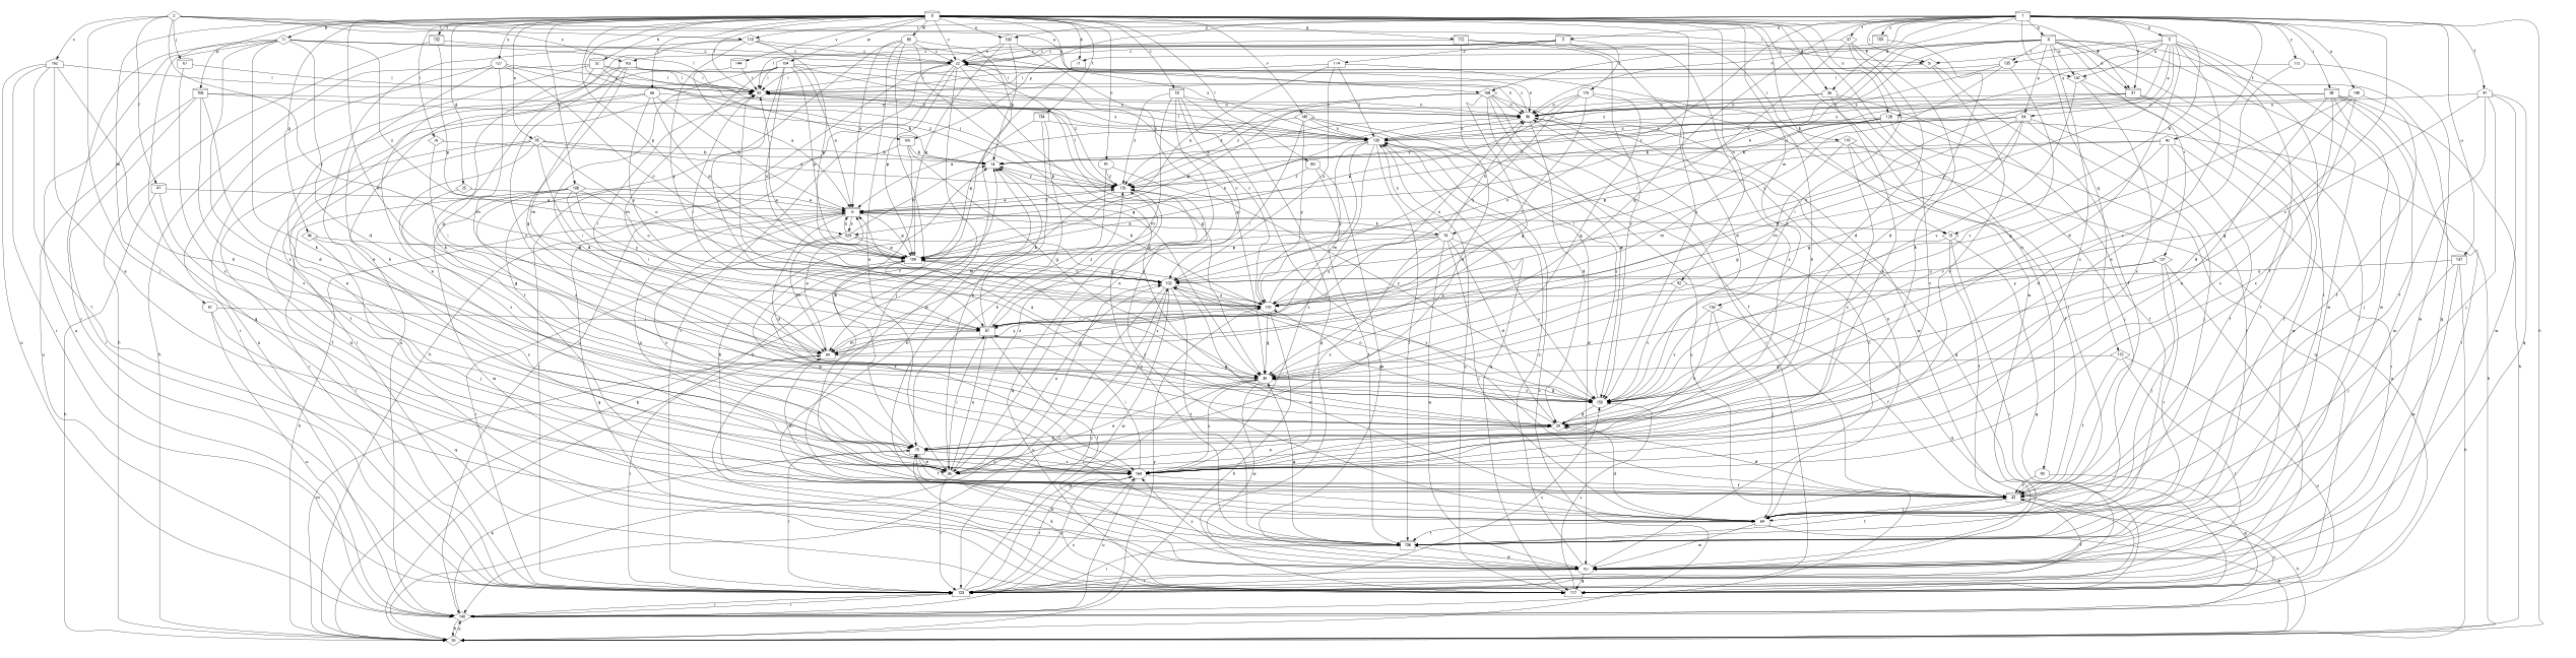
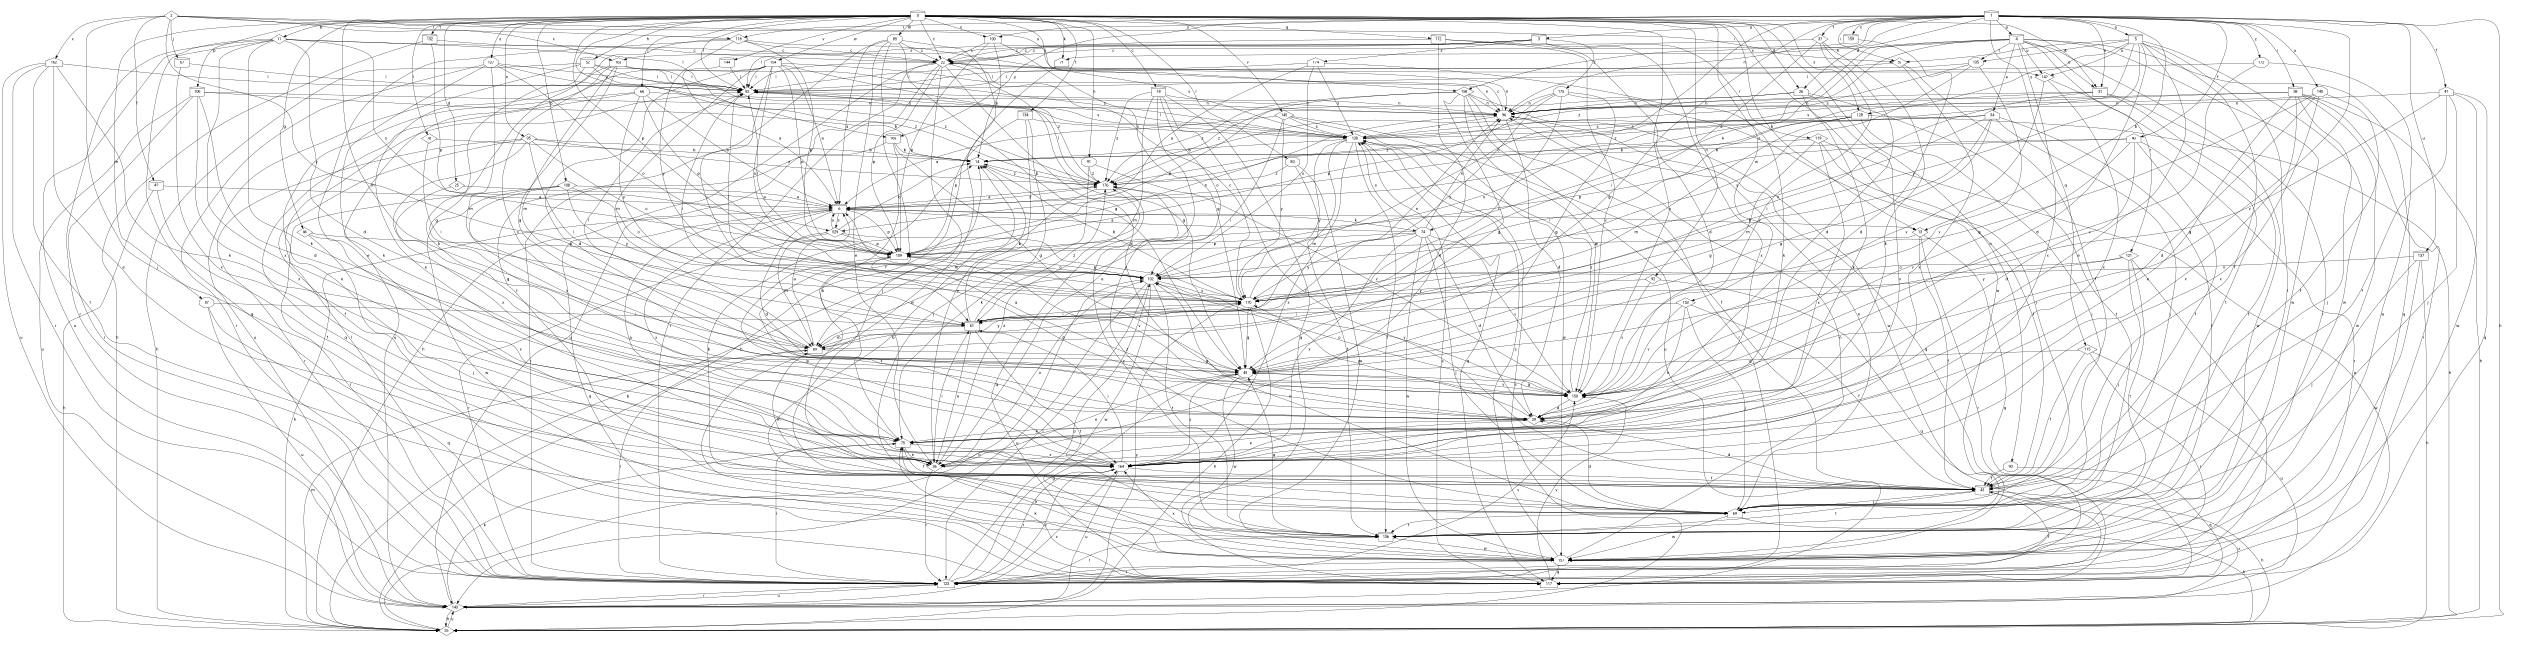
  strict digraph {
    fontname=Roboto
    node [fontname=Roboto shape=diamond]
    edge [fontname=Roboto]
    0 [shape=cylinder]
    11
    13
    18 [shape=cylinder]
    22
    25
    26 [shape=house]
    31 [shape=cylinder]
    46
    52 [shape=cylinder]
    66 [shape=octagon]
    71 [shape=house]
    78
    80 [shape=octagon]
    82
    85 [shape=octagon]
    87 [shape=octagon]
    89 [shape=house]
    90 [shape=octagon]
    91 [shape=octagon]
    92
    95
    100 [shape=house]
    106 [shape=cylinder]
    108
    109 [shape=house]
    112 [shape=cylinder]
    127 [shape=octagon]
    128 [shape=house]
    132 [shape=cylinder]
    134 [shape=cylinder]
    144 [shape=cylinder]
    145
    150 [shape=octagon]
    153
    154 [shape=house]
    157 [shape=octagon]
    158
    169 [shape=cylinder]
    164 [shape=octagon]
    117 [shape=house]
    123 [shape=house]
    29
    n44 [label=529]
    75 [shape=house]
    143
    43 [shape=cylinder]
    96 [shape=octagon]
    102 [shape=octagon]
    176 [shape=house]
    36
    49 [shape=octagon]
    55
    69 [shape=house]
    6 [shape=cylinder]
    136 [shape=cylinder]
    61 [shape=cylinder]
    130 [shape=house]
    170 [shape=octagon]
    14 [shape=house]
    1 [shape=cylinder]
    3 [shape=cylinder]
    4 [shape=cylinder]
    5 [shape=cylinder]
    37
    40 [shape=house]
    41 [shape=house]
    58 [shape=cylinder]
    59
    115
    118
    137 [shape=cylinder]
    140 [shape=octagon]
    159 [shape=cylinder]
    172 [shape=octagon]
    163 [shape=house]
    119
    174 [shape=house]
    175 [shape=octagon]
    142
    34 [shape=house]
    74 [shape=octagon]
    121
    135 [shape=octagon]
    2
    42 [shape=cylinder]
    67 [shape=cylinder]
    162 [shape=house]
    0 -> 11 [label=b]
    0 -> 13 [label=b]
    0 -> 18 [label=c]
    0 -> 22 [label=c]
    0 -> 25 [label=d]
    0 -> 26 [label=d]
    0 -> 31 [label=e]
    0 -> 46 [label=g]
    0 -> 52 [label=h]
    0 -> 66 [label=j]
    0 -> 71 [label=k]
    0 -> 78 [label=l]
    0 -> 80 [label=l]
    0 -> 82 [label=l]
    0 -> 85 [label=m]
    0 -> 87 [label=m]
    0 -> 89 [label=m]
    0 -> 90 [label=n]
    0 -> 91 [label=n]
    0 -> 92 [label=n]
    0 -> 95 [label=n]
    0 -> 100 [label=o]
    0 -> 106 [label=p]
    0 -> 108 [label=p]
    0 -> 109 [label=p]
    0 -> 112 [label=q]
    0 -> 127 [label=s]
    0 -> 128 [label=s]
    0 -> 132 [label=t]
    0 -> 134 [label=t]
    0 -> 144 [label=v]
    0 -> 145 [label=v]
    0 -> 150 [label=v]
    0 -> 153 [label=w]
    0 -> 154 [label=w]
    0 -> 157 [label=w]
    0 -> 158 [label=x]
    0 -> 169 [label=y]
    11 -> 22 [label=c]
    11 -> 82 [label=l]
    11 -> 164 [label=x]
    11 -> 117 [label=q]
    11 -> 123 [label=r]
    11 -> 29 [label=d]
    11 -> n44 [label=s]
    11 -> 75 [label=k]
    11 -> 143 [label=u]
    13 -> 109 [label=p]
    13 -> 117 [label=q]
    13 -> 123 [label=r]
    13 -> 43 [label=f]
    18 -> 89 [label=m]
    18 -> 117 [label=q]
    18 -> 43 [label=f]
    18 -> 96 [label=n]
    18 -> 102 [label=o]
    18 -> 176 [label=z]
    18 -> 36 [label=e]
    22 -> 82 [label=l]
    22 -> 109 [label=p]
    22 -> 123 [label=r]
    22 -> 29 [label=d]
    22 -> 143 [label=u]
    22 -> 96 [label=n]
    22 -> 49 [label=g]
    22 -> 55 [label=h]
    22 -> 69 [label=j]
    25 -> 49 [label=g]
    25 -> 6 [label=a]
    26 -> 164 [label=x]
    26 -> 75 [label=k]
    26 -> 96 [label=n]
    26 -> 176 [label=z]
    26 -> 136 [label=t]
    31 -> 157 [label=w]
    31 -> 96 [label=n]
    31 -> 136 [label=t]
    31 -> 61 [label=i]
    31 -> 130 [label=s]
    46 -> 109 [label=p]
    46 -> 164 [label=x]
    46 -> 69 [label=j]
    52 -> 82 [label=l]
    52 -> 143 [label=u]
-   52 -> 176 [label=j]
+   52 -> 176 [label=z]
    52 -> 49 [label=g]
    52 -> 55 [label=h]
    52 -> 130 [label=s]
    66 -> 109 [label=p]
    66 -> 117 [label=q]
    66 -> 96 [label=n]
    66 -> 36 [label=e]
    66 -> 6 [label=a]
    66 -> 170 [label=y]
    71 -> 55 [label=h]
    78 -> 61 [label=i]
    78 -> 14 [label=b]
    80 -> 157 [label=w]
    80 -> 176 [label=z]
    80 -> 136 [label=t]
    82 -> 96 [label=n]
    82 -> 61 [label=i]
    82 -> 130 [label=s]
    85 -> 22 [label=c]
    85 -> 157 [label=w]
    85 -> 43 [label=f]
    85 -> 36 [label=e]
    85 -> 49 [label=g]
    85 -> 6 [label=a]
    85 -> 136 [label=t]
    87 -> 117 [label=q]
    87 -> 143 [label=u]
    87 -> 61 [label=i]
    89 -> 82 [label=l]
    89 -> 123 [label=r]
    89 -> 49 [label=g]
    89 -> 6 [label=a]
    89 -> 170 [label=y]
    90 -> 117 [label=q]
    90 -> 43 [label=f]
    91 -> 150 [label=v]
    91 -> 75 [label=k]
    91 -> 176 [label=z]
    92 -> 150 [label=v]
    92 -> 117 [label=q]
    92 -> 170 [label=y]
    95 -> 164 [label=x]
    95 -> 123 [label=r]
    95 -> 43 [label=f]
    95 -> 102 [label=o]
    95 -> 176 [label=z]
    95 -> 61 [label=i]
    95 -> 14 [label=b]
    100 -> 22 [label=c]
    100 -> 109 [label=p]
    100 -> 49 [label=g]
    100 -> 14 [label=b]
    106 -> 164 [label=x]
    106 -> 123 [label=r]
    106 -> 29 [label=d]
    106 -> 143 [label=u]
    106 -> 96 [label=n]
    106 -> 14 [label=b]
    108 -> 150 [label=v]
    108 -> 157 [label=w]
    108 -> 123 [label=r]
    108 -> 102 [label=o]
    108 -> 6 [label=a]
    108 -> 170 [label=y]
    109 -> 82 [label=l]
    109 -> 150 [label=v]
    109 -> 164 [label=x]
    109 -> 29 [label=d]
    109 -> 96 [label=n]
    109 -> 102 [label=o]
    112 -> 22 [label=c]
    112 -> 150 [label=v]
    112 -> 29 [label=d]
    112 -> 36 [label=e]
    127 -> 82 [label=l]
    127 -> 89 [label=m]
    127 -> 123 [label=r]
    127 -> 75 [label=k]
    127 -> 102 [label=o]
    127 -> 176 [label=z]
    128 -> 89 [label=m]
-   128 -> 117 [label=q]
    128 -> 102 [label=o]
    128 -> 55 [label=h]
    128 -> 69 [label=j]
    128 -> 61 [label=i]
    128 -> 130 [label=s]
    132 -> 22 [label=c]
    132 -> 109 [label=p]
    132 -> 55 [label=h]
    134 -> 109 [label=p]
    134 -> 36 [label=e]
    134 -> 69 [label=j]
    134 -> 130 [label=s]
    144 -> 82 [label=l]
    144 -> 6 [label=a]
    145 -> 157 [label=w]
    145 -> 43 [label=f]
    145 -> 6 [label=a]
    145 -> 61 [label=i]
    145 -> 130 [label=s]
    145 -> 170 [label=y]
    150 -> 29 [label=d]
    150 -> 102 [label=o]
    150 -> 49 [label=g]
    150 -> 6 [label=a]
    150 -> 130 [label=s]
    153 -> 150 [label=v]
    153 -> 75 [label=k]
    153 -> 43 [label=f]
    153 -> 69 [label=j]
-   108 -> 61 [label=i]
+   153 -> 61 [label=i]
    154 -> 82 [label=l]
    154 -> 89 [label=m]
    154 -> 109 [label=p]
    154 -> 29 [label=d]
    154 -> 143 [label=u]
    154 -> 96 [label=n]
    154 -> 102 [label=o]
    154 -> 176 [label=z]
    154 -> 6 [label=a]
    154 -> 61 [label=i]
    157 -> 164 [label=x]
    157 -> 117 [label=q]
    157 -> 123 [label=r]
    157 -> 75 [label=k]
    157 -> 96 [label=n]
    157 -> 130 [label=s]
    158 -> 109 [label=p]
    158 -> 150 [label=v]
    158 -> 157 [label=w]
    158 -> 123 [label=r]
    158 -> 143 [label=u]
    158 -> 96 [label=n]
    158 -> 176 [label=z]
    158 -> 49 [label=g]
    169 -> 123 [label=r]
    169 -> 75 [label=k]
    169 -> 49 [label=g]
    169 -> 14 [label=b]
    164 -> 109 [label=p]
    164 -> 123 [label=r]
    164 -> 143 [label=u]
    164 -> 43 [label=f]
    164 -> 61 [label=i]
    117 -> 150 [label=v]
    117 -> 75 [label=k]
    117 -> 130 [label=s]
    123 -> 82 [label=l]
    123 -> 150 [label=v]
    123 -> 164 [label=x]
-   123 -> 143 [label=r]
+   123 -> 143 [label=u]
    123 -> 43 [label=f]
    123 -> 102 [label=o]
    123 -> 49 [label=g]
    29 -> 75 [label=k]
    29 -> 36 [label=e]
    29 -> 170 [label=y]
    n44 -> 89 [label=m]
    n44 -> 109 [label=p]
    n44 -> 123 [label=r]
    n44 -> 6 [label=a]
    n44 -> 170 [label=y]
    n44 -> 14 [label=b]
    75 -> 164 [label=x]
    75 -> 123 [label=r]
    75 -> 43 [label=f]
    75 -> 36 [label=e]
    143 -> 164 [label=x]
    143 -> 123 [label=r]
    143 -> 75 [label=k]
    143 -> 55 [label=h]
    143 -> 170 [label=y]
    43 -> 89 [label=m]
    43 -> 29 [label=d]
    43 -> 143 [label=u]
    43 -> 55 [label=h]
    43 -> 69 [label=j]
    43 -> 136 [label=t]
    96 -> 22 [label=c]
    96 -> 117 [label=q]
    96 -> 29 [label=d]
    96 -> 130 [label=s]
    102 -> 109 [label=p]
    102 -> 150 [label=v]
    102 -> 157 [label=w]
    102 -> 123 [label=r]
    102 -> 143 [label=u]
    102 -> 136 [label=t]
    102 -> 170 [label=y]
    176 -> 82 [label=l]
    176 -> 89 [label=m]
    176 -> 117 [label=q]
    176 -> 6 [label=a]
    176 -> 14 [label=b]
    36 -> 123 [label=r]
    36 -> 102 [label=o]
    36 -> 176 [label=z]
    36 -> 6 [label=a]
    36 -> 61 [label=i]
    49 -> 150 [label=v]
    49 -> 157 [label=w]
    49 -> 164 [label=x]
    49 -> 36 [label=e]
    55 -> 89 [label=m]
    55 -> 143 [label=u]
    55 -> 102 [label=o]
    55 -> 130 [label=s]
    55 -> 14 [label=b]
    69 -> 157 [label=w]
    69 -> 29 [label=d]
    69 -> 96 [label=n]
    69 -> 102 [label=o]
    69 -> 176 [label=z]
    69 -> 55 [label=h]
    69 -> 136 [label=t]
    69 -> 14 [label=b]
    6 -> 13 [label=b]
    6 -> 109 [label=p]
    6 -> 164 [label=x]
    6 -> 117 [label=q]
    6 -> 29 [label=d]
    6 -> n44 [label=s]
    6 -> 176 [label=z]
    6 -> 55 [label=h]
    6 -> 74 [label=k]
    136 -> 157 [label=w]
    136 -> 123 [label=r]
    136 -> 176 [label=z]
    136 -> 49 [label=g]
    136 -> 14 [label=b]
    61 -> 89 [label=m]
    61 -> 176 [label=z]
    61 -> 36 [label=e]
    61 -> 136 [label=t]
    61 -> 14 [label=b]
    130 -> 82 [label=l]
    130 -> 89 [label=m]
    130 -> 164 [label=x]
    130 -> 117 [label=q]
    130 -> 136 [label=t]
    130 -> 170 [label=y]
    130 -> 14 [label=b]
    170 -> 22 [label=c]
    170 -> 82 [label=l]
    170 -> 96 [label=n]
    170 -> 49 [label=g]
    170 -> 55 [label=h]
    170 -> 61 [label=i]
    170 -> 14 [label=b]
    14 -> 176 [label=z]
    1 -> 13 [label=b]
    1 -> 26 [label=d]
    1 -> 31 [label=e]
    1 -> 100 [label=o]
    1 -> 150 [label=v]
    1 -> 158 [label=x]
    1 -> 169 [label=y]
    1 -> 96 [label=n]
    1 -> 102 [label=o]
    1 -> 49 [label=g]
    1 -> 55 [label=h]
    1 -> 3 [label=a]
    1 -> 4 [label=a]
    1 -> 5 [label=a]
    1 -> 37 [label=f]
    1 -> 40 [label=f]
    1 -> 41 [label=f]
    1 -> 58 [label=i]
    1 -> 59 [label=i]
    1 -> 115 [label=q]
    1 -> 118 [label=r]
    1 -> 137 [label=u]
    1 -> 140 [label=u]
    1 -> 159 [label=x]
    1 -> 172 [label=z]
    3 -> 22 [label=c]
    3 -> 82 [label=l]
    3 -> 164 [label=x]
    3 -> 163 [label=x]
    3 -> 119 [label=r]
    3 -> 174 [label=z]
    3 -> 175 [label=z]
    4 -> 31 [label=e]
    4 -> 71 [label=k]
    4 -> 157 [label=w]
    4 -> 164 [label=x]
    4 -> 117 [label=q]
    4 -> 123 [label=r]
    4 -> 176 [label=z]
    4 -> 6 [label=a]
    4 -> 142 [label=u]
    4 -> 34 [label=e]
    4 -> 74 [label=k]
    4 -> 121 [label=r]
    4 -> 135 [label=t]
    5 -> 128 [label=s]
    5 -> 157 [label=w]
    5 -> 29 [label=d]
    5 -> n44 [label=s]
    5 -> 43 [label=f]
    5 -> 36 [label=e]
    5 -> 136 [label=t]
    5 -> 170 [label=y]
    5 -> 59 [label=i]
    5 -> 142 [label=u]
-   5 -> 34 [label=e]
    5 -> 135 [label=t]
    37 -> 22 [label=c]
    37 -> 150 [label=v]
    37 -> 29 [label=d]
    37 -> 75 [label=k]
    37 -> 61 [label=i]
    40 -> 109 [label=p]
    40 -> 150 [label=v]
    40 -> 123 [label=r]
    40 -> 29 [label=d]
    40 -> 43 [label=f]
    40 -> 14 [label=b]
    41 -> 157 [label=w]
    41 -> 117 [label=q]
    41 -> 43 [label=f]
    41 -> 96 [label=n]
    41 -> 49 [label=g]
    41 -> 69 [label=j]
    58 -> 157 [label=w]
    58 -> 164 [label=x]
    58 -> 123 [label=r]
    58 -> 96 [label=n]
    58 -> 176 [label=z]
    58 -> 36 [label=e]
    58 -> 55 [label=h]
    58 -> 69 [label=j]
    59 -> 82 [label=l]
    59 -> 164 [label=x]
    59 -> 43 [label=f]
    115 -> 123 [label=r]
    115 -> 143 [label=u]
    115 -> 43 [label=f]
    115 -> 49 [label=g]
    118 -> 22 [label=c]
    118 -> 109 [label=p]
    118 -> 75 [label=k]
    118 -> 36 [label=e]
    118 -> 130 [label=s]
    118 -> 170 [label=y]
    137 -> 157 [label=w]
    137 -> 102 [label=o]
    137 -> 55 [label=h]
    137 -> 69 [label=j]
    140 -> 164 [label=x]
    140 -> 29 [label=d]
    140 -> 43 [label=f]
    140 -> 96 [label=n]
    140 -> 49 [label=g]
    159 -> 22 [label=c]
    159 -> 29 [label=d]
    172 -> 82 [label=l]
    172 -> 150 [label=v]
    172 -> 157 [label=w]
    163 -> 82 [label=l]
    163 -> 89 [label=m]
    163 -> 150 [label=v]
    163 -> 36 [label=e]
    163 -> 49 [label=g]
    163 -> 130 [label=s]
    119 -> 164 [label=x]
    119 -> 143 [label=u]
    119 -> 43 [label=f]
    119 -> 49 [label=g]
    119 -> 14 [label=b]
    174 -> 82 [label=l]
    174 -> 75 [label=k]
    174 -> 102 [label=o]
    174 -> 6 [label=a]
    174 -> 130 [label=s]
    175 -> 109 [label=p]
    175 -> 96 [label=n]
    175 -> 49 [label=g]
    175 -> 69 [label=j]
    175 -> 61 [label=i]
    175 -> 170 [label=y]
    142 -> 150 [label=v]
    142 -> 164 [label=x]
    142 -> 136 [label=t]
    34 -> 89 [label=m]
    34 -> 102 [label=o]
    34 -> 176 [label=z]
    34 -> 49 [label=g]
    34 -> 69 [label=j]
    34 -> 136 [label=t]
    34 -> 130 [label=s]
    74 -> 109 [label=p]
    74 -> 150 [label=v]
    74 -> 157 [label=w]
    74 -> 164 [label=x]
    74 -> 29 [label=d]
    74 -> 96 [label=n]
    74 -> 69 [label=j]
    74 -> 6 [label=a]
    74 -> 130 [label=s]
    74 -> 170 [label=y]
    121 -> 123 [label=r]
    121 -> 102 [label=o]
    121 -> 69 [label=j]
    121 -> 136 [label=t]
    121 -> 170 [label=y]
    135 -> 82 [label=l]
    135 -> 150 [label=v]
    135 -> 130 [label=s]
    135 -> 170 [label=y]
    2 -> 69 [label=j]
    2 -> 170 [label=y]
    2 -> 59 [label=i]
    2 -> 118 [label=r]
    2 -> 163 [label=x]
    2 -> 142 [label=u]
    2 -> 42 [label=f]
    2 -> 67 [label=j]
    2 -> 162 [label=x]
    42 -> 43 [label=f]
    42 -> 55 [label=h]
    42 -> 6 [label=a]
    67 -> 82 [label=l]
    67 -> 164 [label=x]
    162 -> 82 [label=l]
    162 -> 123 [label=r]
    162 -> 75 [label=k]
    162 -> 143 [label=u]
    162 -> 36 [label=e]
    162 -> 136 [label=t]
  }
